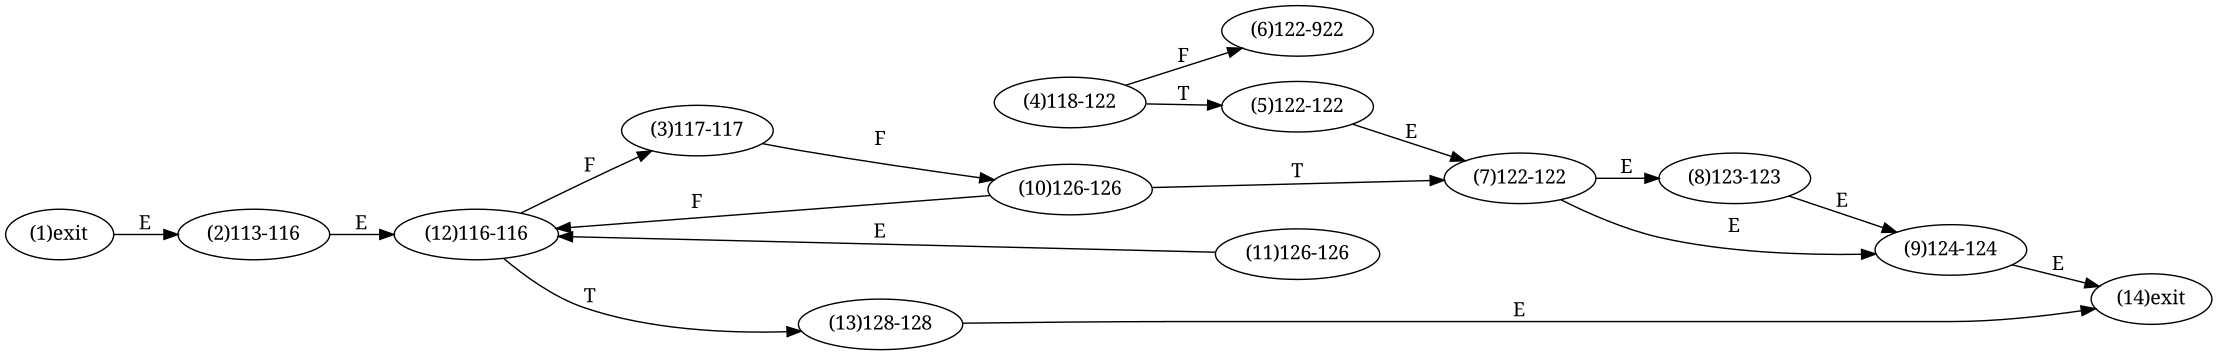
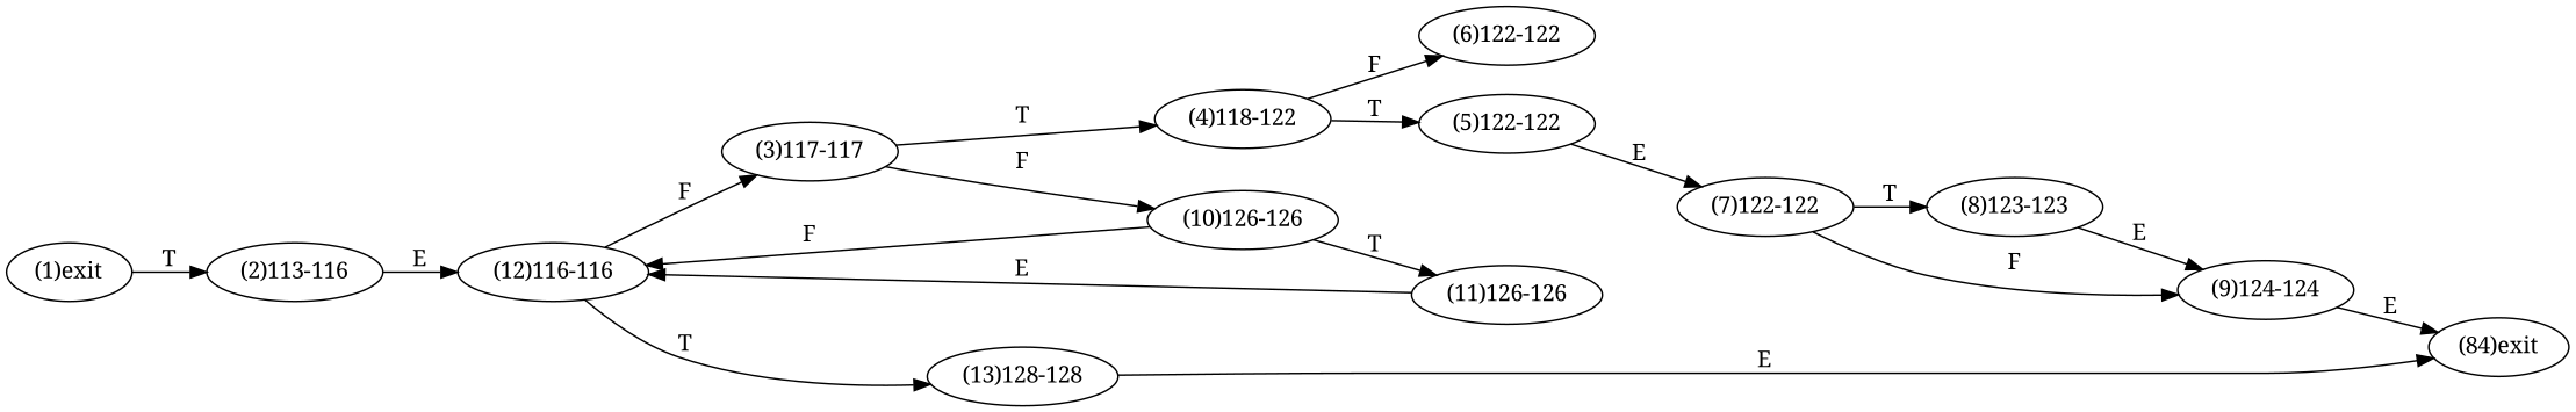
  digraph {
    fontname="Noto Serif"
    rankdir=LR
    node [fontname="Noto Serif"]
    edge [fontname="Noto Serif"]
    n1 [label="(1)exit"]
    n2 [label="(2)113-116"]
    n3 [label="(12)116-116"]
    n4 [label="(3)117-117"]
    n5 [label="(13)128-128"]
    n6 [label="(4)118-122"]
    n7 [label="(10)126-126"]
    n8 [label="(5)122-122"]
-   n9 [label="(6)122-922"]
+   n9 [label="(6)122-122"]
    n10 [label="(11)126-126"]
    n11 [label="(7)122-122"]
    n12 [label="(8)123-123"]
    n13 [label="(9)124-124"]
-   n14 [label="(14)exit"]
-   n1 -> n2 [label=E]
+   n14 [label="(84)exit"]
+   n1 -> n2 [label=T]
    n2 -> n3 [label=E]
    n3 -> n4 [label=F]
    n3 -> n5 [label=T]
+   n4 -> n6 [label=T]
    n4 -> n7 [label=F]
    n5 -> n14 [label=E]
    n6 -> n8 [label=T]
    n6 -> n9 [label=F]
    n7 -> n3 [label=F]
-   n7 -> n11 [label=T]
+   n7 -> n10 [label=T]
    n8 -> n11 [label=E]
    n10 -> n3 [label=E]
-   n11 -> n12 [label=E]
-   n11 -> n13 [label=E]
+   n11 -> n12 [label=T]
+   n11 -> n13 [label=F]
    n12 -> n13 [label=E]
    n13 -> n14 [label=E]
  }
